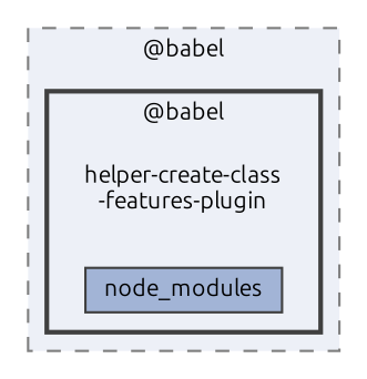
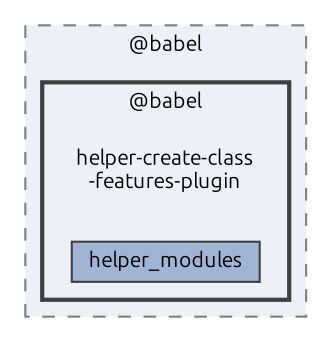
  digraph {
    compound=true
    rankdir=LR
    fontname=Ubuntu
    node [fontname=Ubuntu fontsize=10]
    n1 [height=0.2 label="helper-create-class\l-features-plugin" shape=plaintext width=0.4]
-   n2 [color=grey25 fillcolor="#a2b4d6" height=0.2 label=node_modules shape=box style=filled width=0.4]
+   n2 [color=grey25 fillcolor="#a2b4d6" height=0.2 label=helper_modules shape=box style=filled width=0.4]
    subgraph cluster_1 {
      bgcolor="#edf0f7"
      fontsize=10
      label="@babel"
      pencolor=grey50
      style="filled,dashed"
      subgraph cluster_2 {
        bgcolor="#edf0f7"
        fontsize=10
        pencolor=grey25
        style="filled,bold"
        n1
        n2
      }
    }
  }
